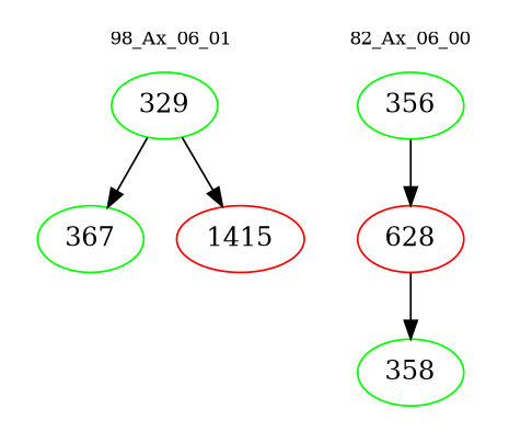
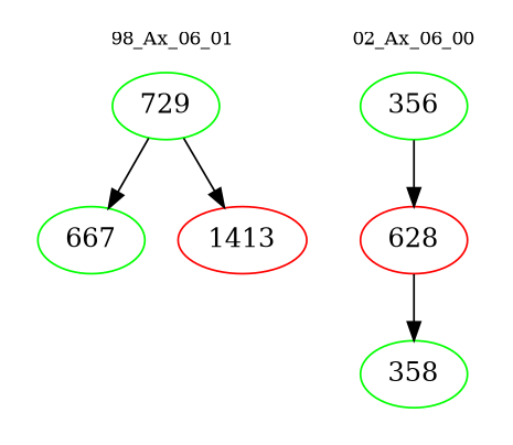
  digraph {
    node [color=green]
    edge [color=black]
-   n1 [label=329]
-   n2 [label=367]
-   n3 [color=red label=1415]
+   n1 [label=729]
+   n2 [label=667]
+   n3 [color=red label=1413]
    n4 [label=356]
    n5 [label=358]
    n6 [color=red label=628]
    subgraph cluster_1 {
      color=white
      fontsize=10
      label="98_Ax_06_01"
      n1
      n2
      n3
    }
    subgraph cluster_2 {
      color=white
      fontsize=10
-     label="82_Ax_06_00"
+     label="02_Ax_06_00"
      n4
      n5
      n6
    }
    n1 -> n2
    n1 -> n3
    n4 -> n6
    n6 -> n5
  }
